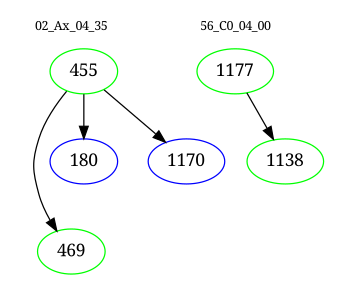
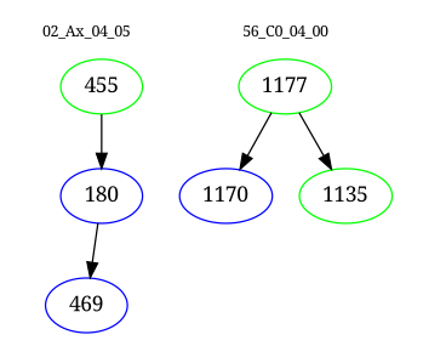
  digraph {
    fontname="Noto Serif"
    node [color=green fontname="Noto Serif"]
    edge [color=black fontname="Noto Serif"]
    n1 [label=455]
-   n2 [label=469]
+   n2 [color=blue label=469]
    n3 [color=blue label=180]
    n4 [label=1177]
-   n5 [label=1138]
+   n5 [label=1135]
    n6 [color=blue label=1170]
    subgraph cluster_1 {
      color=white
      fontsize=10
-     label="02_Ax_04_35"
+     label="02_Ax_04_05"
      n1
      n2
      n3
    }
    subgraph cluster_2 {
      color=white
      fontsize=10
      label="56_C0_04_00"
      n4
      n5
      n6
    }
-   n1 -> n2
+   n3 -> n2
    n1 -> n3
    n4 -> n5
-   n1 -> n6
+   n4 -> n6
  }
